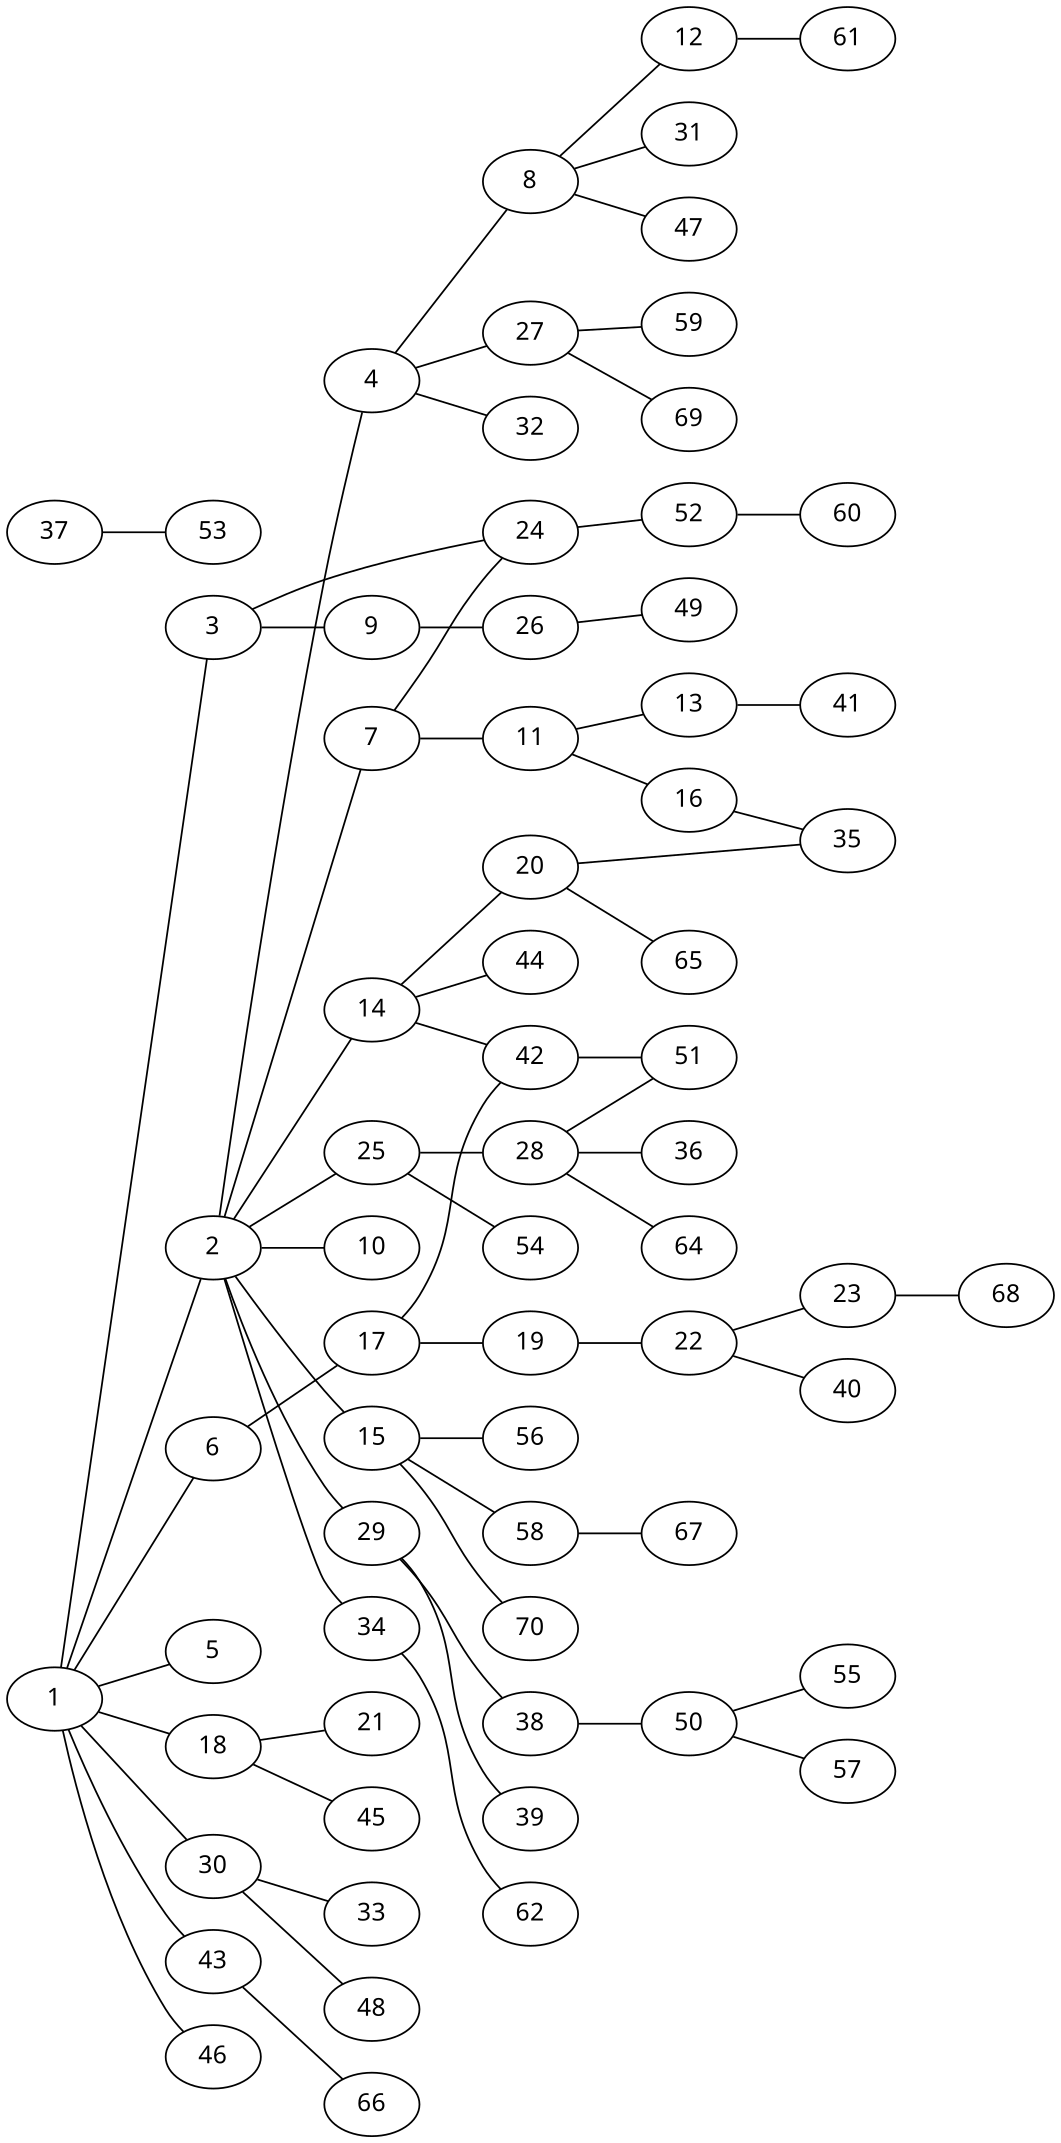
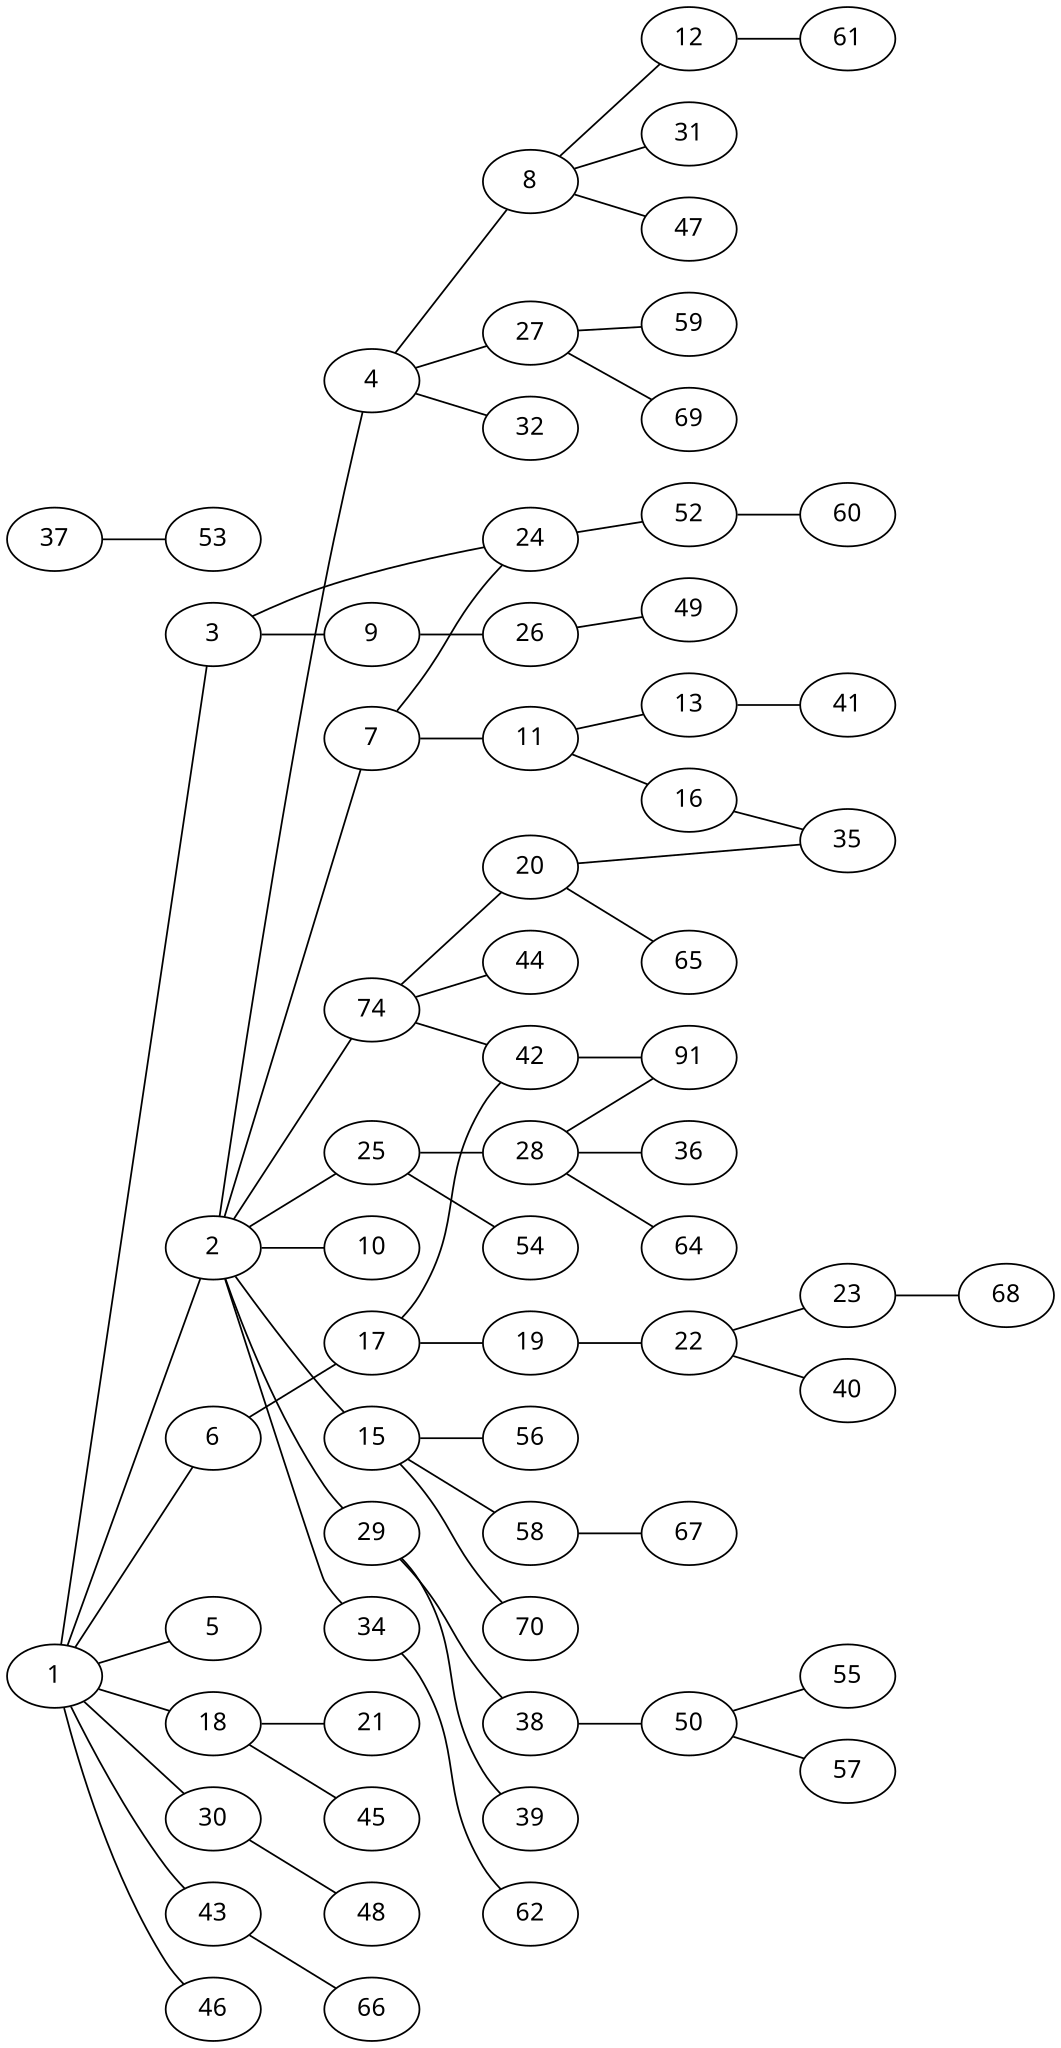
  graph {
    fontname="Noto Sans"
    rankdir=LR
    node [fontname="Noto Sans"]
    edge [fontname="Noto Sans"]
    1
    2
    3
    5
    6
    18
    30
    43
    46
    4
    7
    10
-   14
+   14 [label=74]
    15
    25
    29
    34
    9
    24
    17
    21
    45
-   33
    48
    66
    8
    27
    32
    11
    20
    42
    44
    56
    58
    70
    28
    54
    38
    39
    62
    26
    52
    19
    12
    31
    47
    59
    69
    13
    16
    35
    65
    37
    53
-   51
+   51 [label=91]
    67
    36
    64
    50
    49
    60
    61
    22
    41
    23
    40
    68
    55
    57
    1 -- 2
    1 -- 3
    1 -- 5
    1 -- 6
    1 -- 18
    1 -- 30
    1 -- 43
    1 -- 46
    2 -- 4
    2 -- 7
    2 -- 10
    2 -- 14
    2 -- 15
    2 -- 25
    2 -- 29
    2 -- 34
    3 -- 9
    3 -- 24
    6 -- 17
    18 -- 21
    18 -- 45
-   30 -- 33
    30 -- 48
    43 -- 66
    4 -- 8
    4 -- 27
    4 -- 32
    7 -- 24
    7 -- 11
    14 -- 20
    14 -- 42
    14 -- 44
    15 -- 56
    15 -- 58
    15 -- 70
    25 -- 28
    25 -- 54
    29 -- 38
    29 -- 39
    34 -- 62
    9 -- 26
    24 -- 52
    17 -- 42
    17 -- 19
    8 -- 12
    8 -- 31
    8 -- 47
    27 -- 59
    27 -- 69
    11 -- 13
    11 -- 16
    20 -- 35
    20 -- 65
    42 -- 51
    58 -- 67
    28 -- 51
    28 -- 36
    28 -- 64
    38 -- 50
    26 -- 49
    52 -- 60
    19 -- 22
    12 -- 61
    13 -- 41
    16 -- 35
    37 -- 53
    50 -- 55
    50 -- 57
    22 -- 23
    22 -- 40
    23 -- 68
  }
